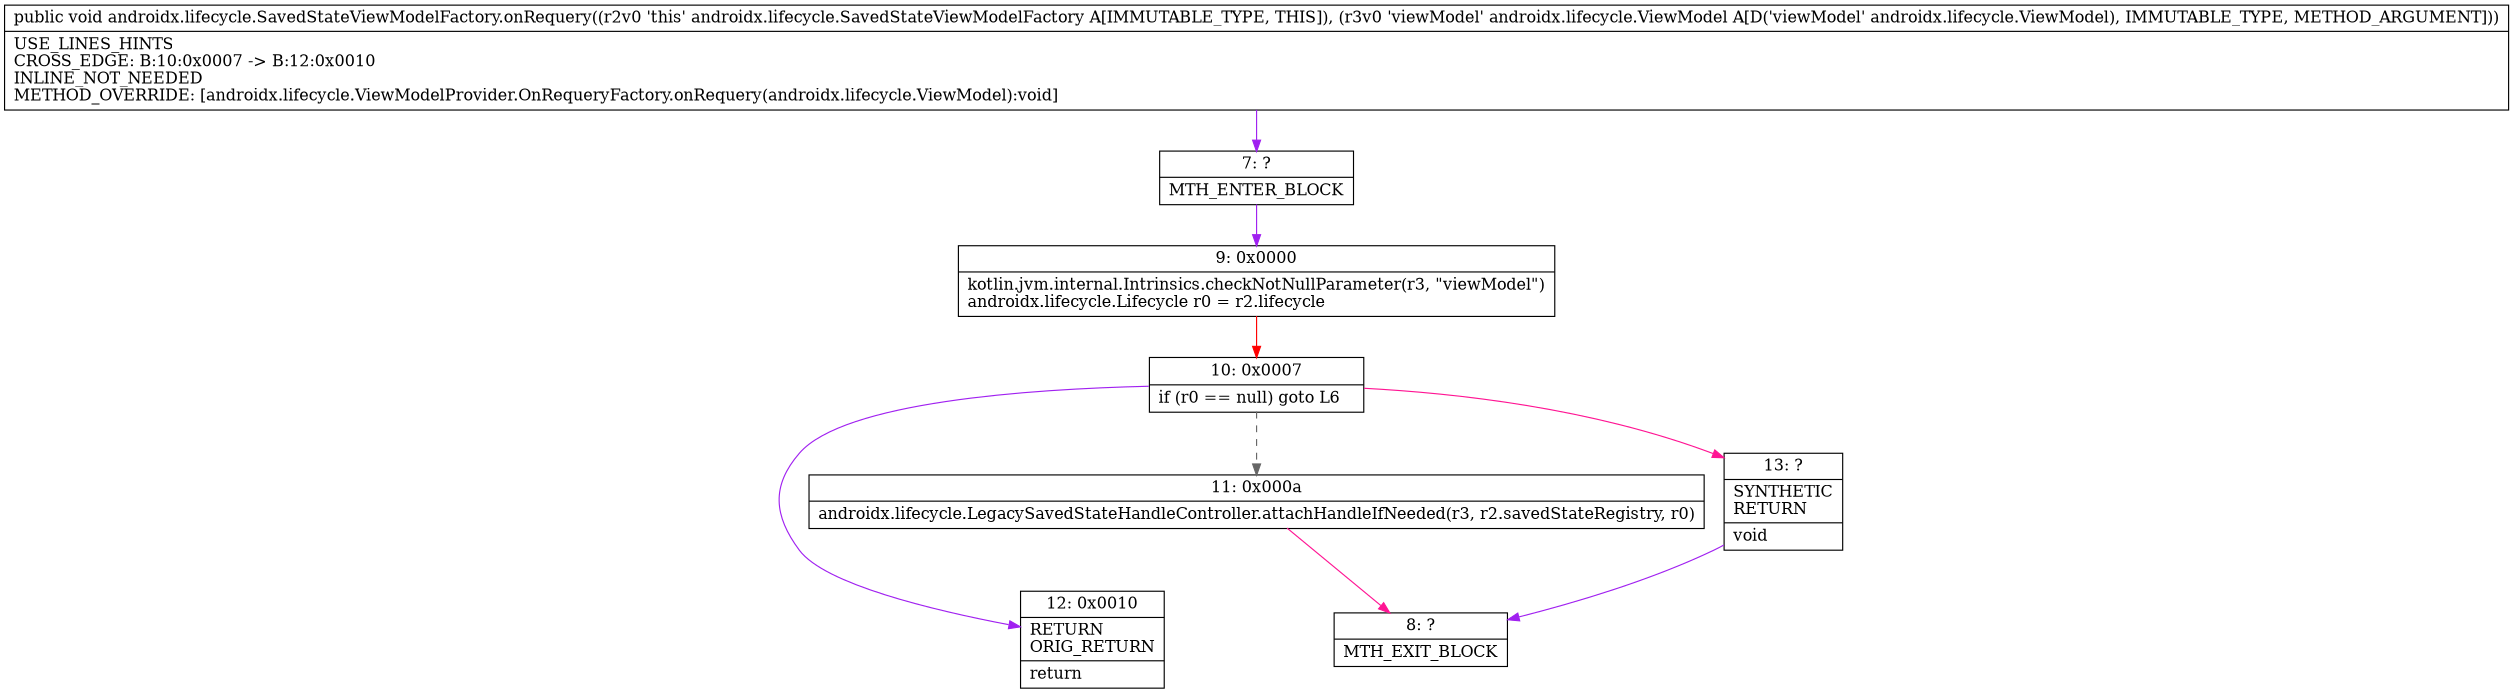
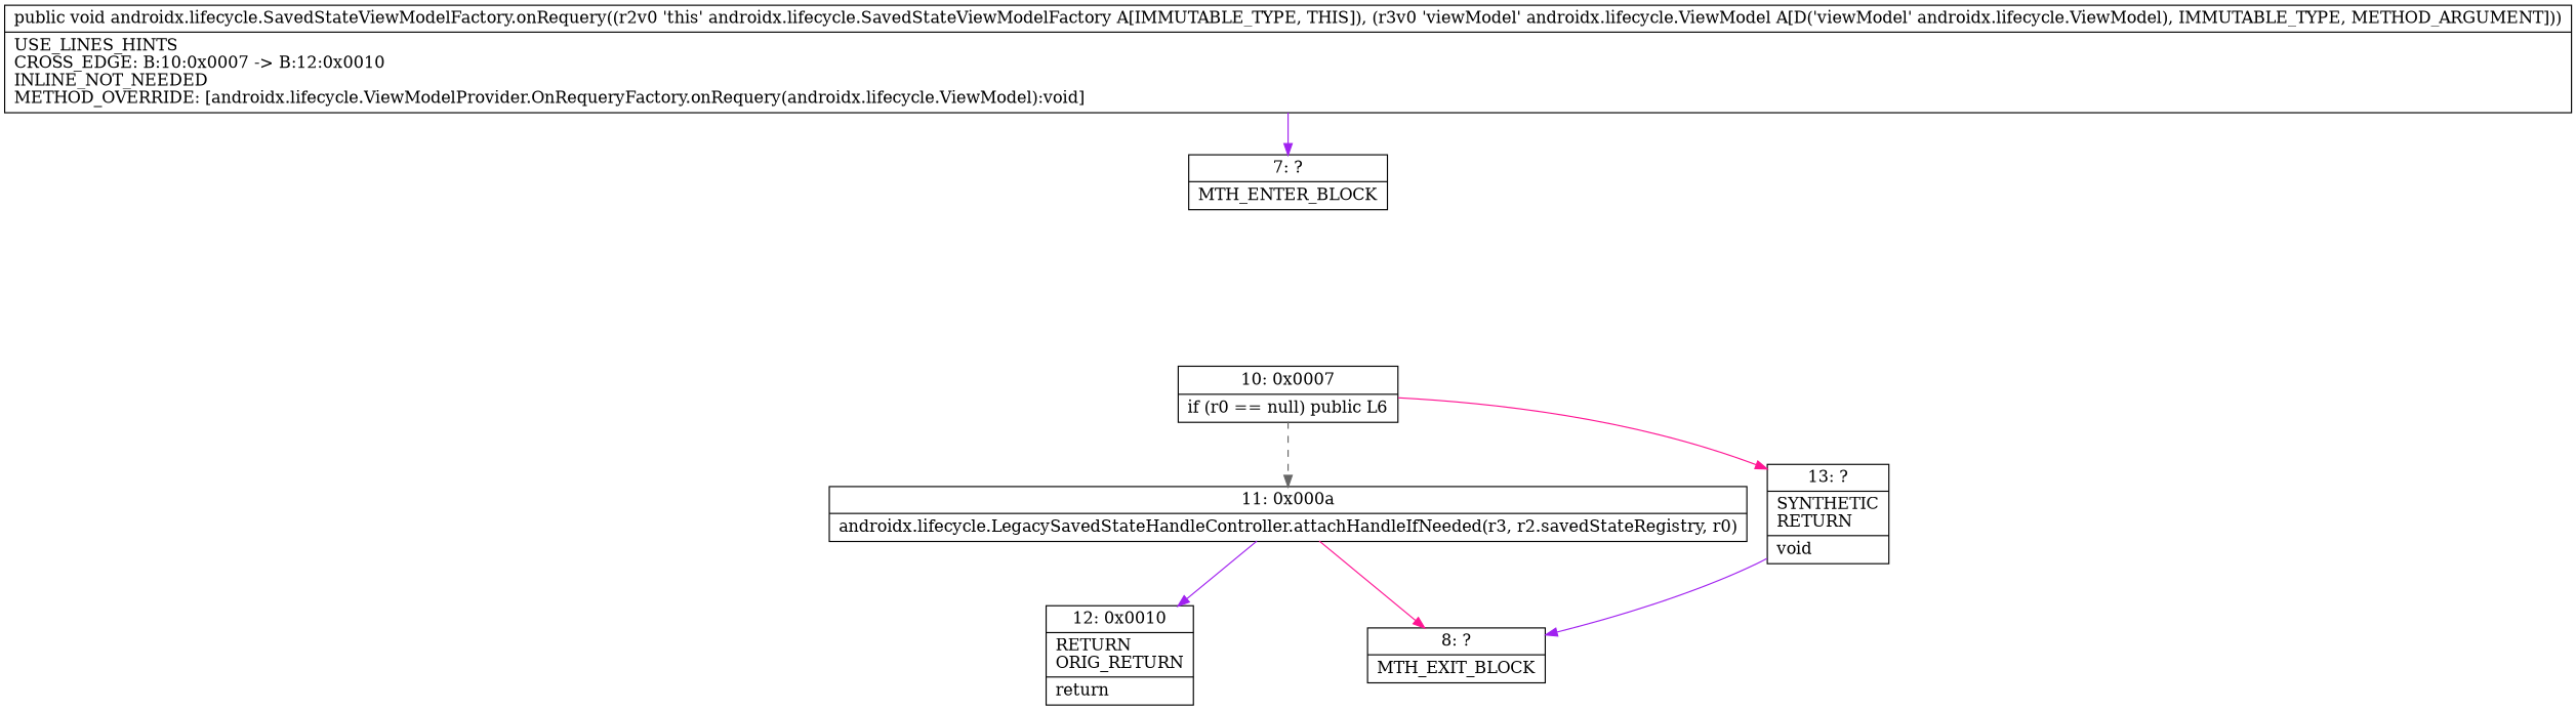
  digraph {
    node [shape=record]
    edge [color=purple]
    n1 [label="{7\:\ ?|MTH_ENTER_BLOCK\l}"]
-   n2 [label="{9\:\ 0x0000|kotlin.jvm.internal.Intrinsics.checkNotNullParameter(r3, \"viewModel\")\landroidx.lifecycle.Lifecycle r0 = r2.lifecycle\l}"]
-   n3 [label="{10\:\ 0x0007|if (r0 == null) goto L6\l}"]
+   n3 [label="{10\:\ 0x0007|if (r0 == null) public L6\l}"]
    n4 [label="{11\:\ 0x000a|androidx.lifecycle.LegacySavedStateHandleController.attachHandleIfNeeded(r3, r2.savedStateRegistry, r0)\l}"]
    n5 [label="{13\:\ ?|SYNTHETIC\lRETURN\l|void\l}"]
    n6 [label="{12\:\ 0x0010|RETURN\lORIG_RETURN\l|return\l}"]
    n7 [label="{8\:\ ?|MTH_EXIT_BLOCK\l}"]
    n8 [label="{public void androidx.lifecycle.SavedStateViewModelFactory.onRequery((r2v0 'this' androidx.lifecycle.SavedStateViewModelFactory A[IMMUTABLE_TYPE, THIS]), (r3v0 'viewModel' androidx.lifecycle.ViewModel A[D('viewModel' androidx.lifecycle.ViewModel), IMMUTABLE_TYPE, METHOD_ARGUMENT]))  | USE_LINES_HINTS\lCROSS_EDGE: B:10:0x0007 \-\> B:12:0x0010\lINLINE_NOT_NEEDED\lMETHOD_OVERRIDE: [androidx.lifecycle.ViewModelProvider.OnRequeryFactory.onRequery(androidx.lifecycle.ViewModel):void]\l}"]
-   n1 -> n2
-   n2 -> n3 [color=red]
    n3 -> n4 [color=gray40 style=dashed]
    n3 -> n5 [color=deeppink]
-   n3 -> n6
+   n4 -> n6
    n4 -> n7 [color=deeppink]
    n5 -> n7
    n8 -> n1
  }
